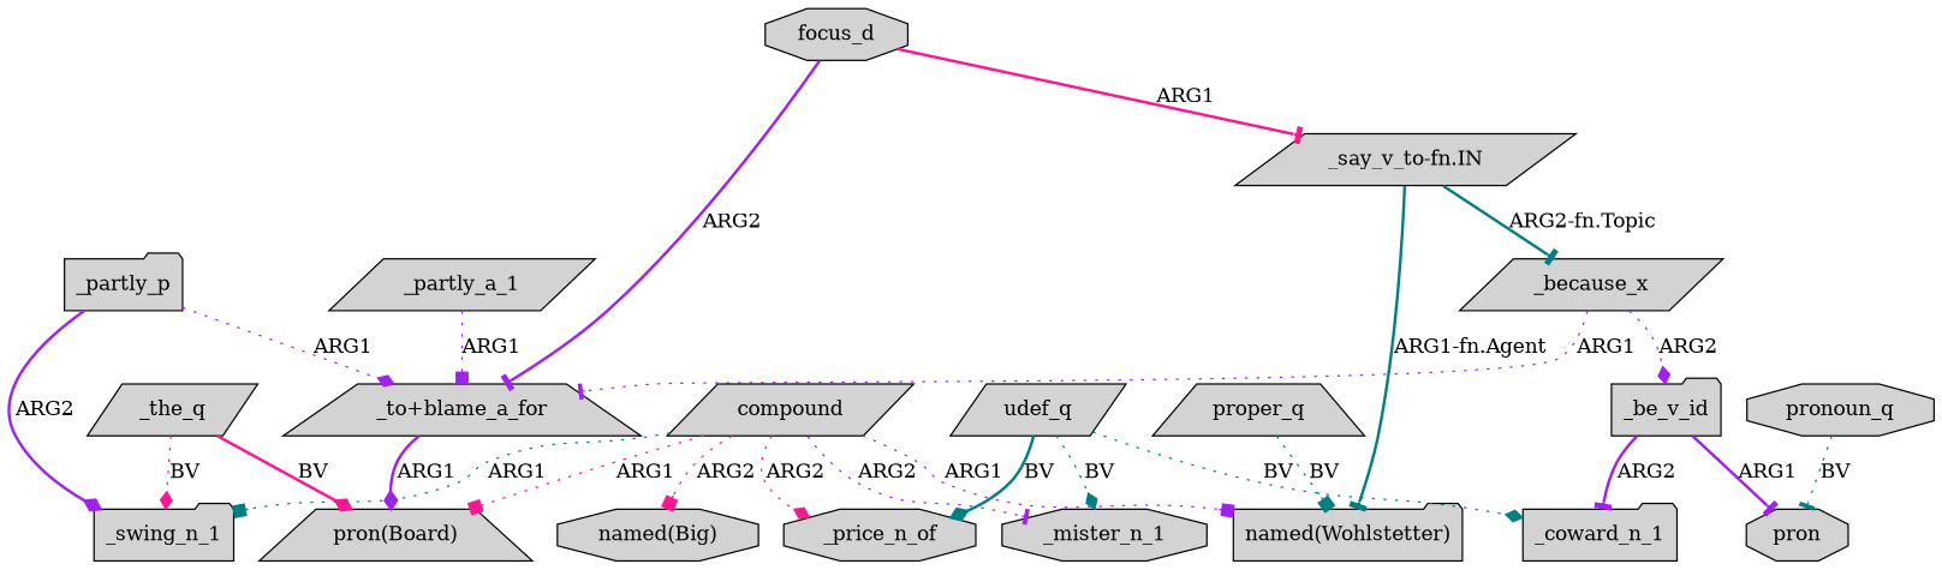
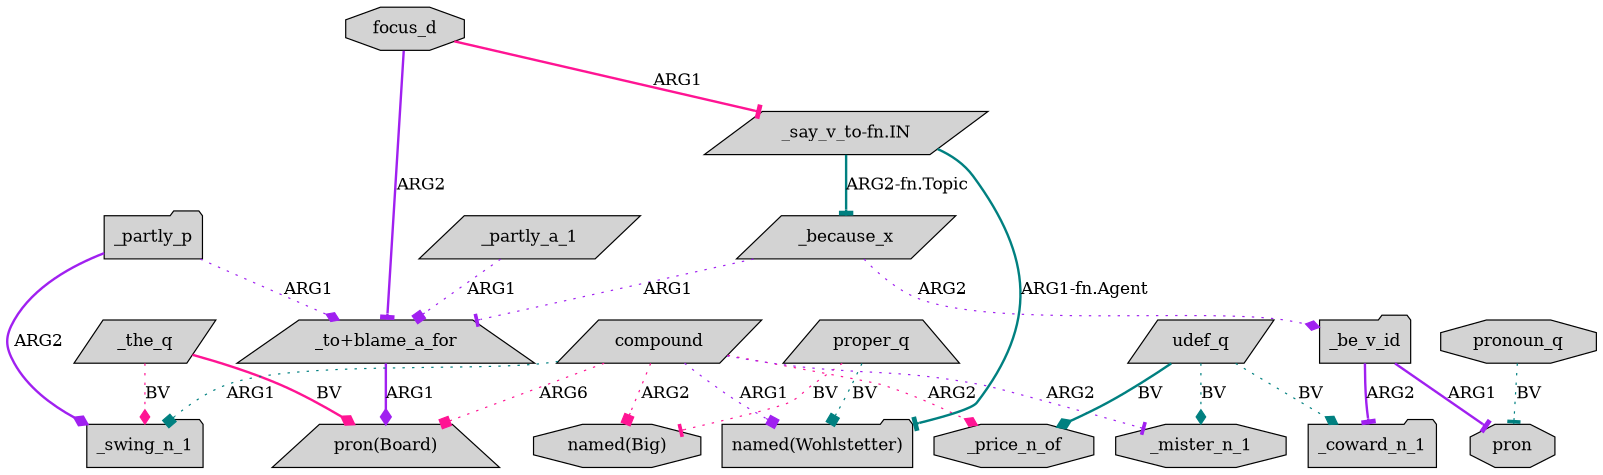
  digraph {
    node [shape=parallelogram style=filled]
    edge [arrowhead=diamond color=purple style=dotted]
    n1 [label="pron(Board)" shape=trapezium]
    _the_q
    _swing_n_1 [shape=folder]
    proper_q [shape=trapezium]
    "named(Wohlstetter)" [shape=folder]
    "named(Big)" [shape=octagon]
    "_to+blame_a_for" [shape=trapezium]
    _because_x
    _be_v_id [shape=folder]
    _coward_n_1 [shape=folder]
    pron [shape=octagon]
    compound
    _price_n_of [shape=octagon]
    _mister_n_1 [shape=octagon]
    udef_q
    n16 [label=_partly_p shape=folder]
    focus_d [shape=octagon]
    "_say_v_to-fn.IN"
    _partly_a_1
    pronoun_q [shape=octagon]
    _the_q -> n1 [color=deeppink label=BV style=bold]
    _the_q -> _swing_n_1 [color=deeppink label=BV]
    proper_q -> "named(Wohlstetter)" [arrowhead=box color=teal label=BV]
+   proper_q -> "named(Big)" [arrowhead=tee color=deeppink label=BV]
    "_to+blame_a_for" -> n1 [label=ARG1 style=bold]
    _because_x -> "_to+blame_a_for" [arrowhead=tee label=ARG1]
    _because_x -> _be_v_id [label=ARG2]
    _be_v_id -> _coward_n_1 [arrowhead=tee label=ARG2 style=bold]
    _be_v_id -> pron [arrowhead=tee label=ARG1 style=bold]
-   compound -> n1 [arrowhead=box color=deeppink label=ARG1]
+   compound -> n1 [arrowhead=box color=deeppink label=ARG6]
    compound -> _swing_n_1 [arrowhead=box color=teal label=ARG1]
    compound -> "named(Wohlstetter)" [arrowhead=box label=ARG1]
    compound -> "named(Big)" [arrowhead=box color=deeppink label=ARG2]
    compound -> _price_n_of [color=deeppink label=ARG2]
    compound -> _mister_n_1 [arrowhead=tee label=ARG2]
    udef_q -> _coward_n_1 [color=teal label=BV]
    udef_q -> _price_n_of [color=teal label=BV style=bold]
    udef_q -> _mister_n_1 [color=teal label=BV]
    n16 -> _swing_n_1 [label=ARG2 style=bold]
    n16 -> "_to+blame_a_for" [label=ARG1]
    focus_d -> "_to+blame_a_for" [arrowhead=tee label=ARG2 style=bold]
    focus_d -> "_say_v_to-fn.IN" [arrowhead=tee color=deeppink label=ARG1 style=bold]
    "_say_v_to-fn.IN" -> "named(Wohlstetter)" [arrowhead=tee color=teal label="ARG1-fn.Agent" style=bold]
    "_say_v_to-fn.IN" -> _because_x [arrowhead=tee color=teal label="ARG2-fn.Topic" style=bold]
    _partly_a_1 -> "_to+blame_a_for" [arrowhead=box label=ARG1]
    pronoun_q -> pron [arrowhead=tee color=teal label=BV]
  }
